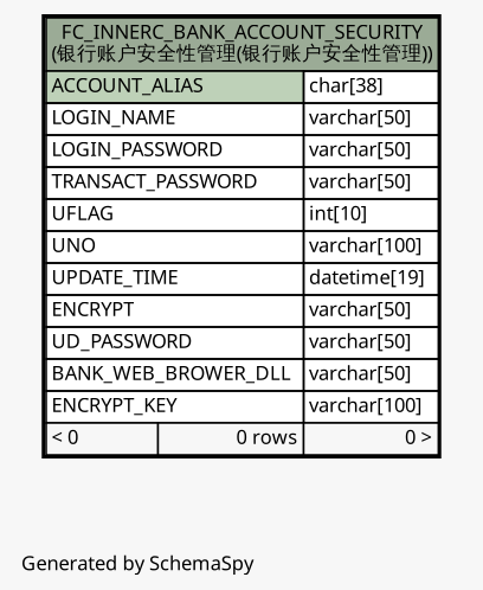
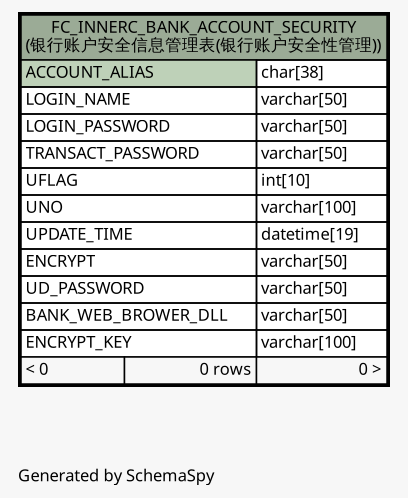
  digraph {
    bgcolor="#f7f7f7"
    fontname="Microsoft YaHei"
    fontsize=11
    label="\nGenerated by SchemaSpy"
    labeljust=l
    nodesep=0.18
    rankdir=RL
    ranksep=0.46
-   n1 [fontname="Microsoft YaHei" fontsize=11 label=<     <TABLE BORDER="2" CELLBORDER="1" CELLSPACING="0" BGCOLOR="#ffffff">       <TR><TD COLSPAN="3" BGCOLOR="#9bab96" ALIGN="CENTER">FC_INNERC_BANK_ACCOUNT_SECURITY<br/>(银行账户安全性管理(银行账户安全性管理))</TD></TR>       <TR><TD PORT="ACCOUNT_ALIAS" COLSPAN="2" BGCOLOR="#bed1b8" ALIGN="LEFT">ACCOUNT_ALIAS</TD><TD PORT="ACCOUNT_ALIAS.type" ALIGN="LEFT">char[38]</TD></TR>       <TR><TD PORT="LOGIN_NAME" COLSPAN="2" ALIGN="LEFT">LOGIN_NAME</TD><TD PORT="LOGIN_NAME.type" ALIGN="LEFT">varchar[50]</TD></TR>       <TR><TD PORT="LOGIN_PASSWORD" COLSPAN="2" ALIGN="LEFT">LOGIN_PASSWORD</TD><TD PORT="LOGIN_PASSWORD.type" ALIGN="LEFT">varchar[50]</TD></TR>       <TR><TD PORT="TRANSACT_PASSWORD" COLSPAN="2" ALIGN="LEFT">TRANSACT_PASSWORD</TD><TD PORT="TRANSACT_PASSWORD.type" ALIGN="LEFT">varchar[50]</TD></TR>       <TR><TD PORT="UFLAG" COLSPAN="2" ALIGN="LEFT">UFLAG</TD><TD PORT="UFLAG.type" ALIGN="LEFT">int[10]</TD></TR>       <TR><TD PORT="UNO" COLSPAN="2" ALIGN="LEFT">UNO</TD><TD PORT="UNO.type" ALIGN="LEFT">varchar[100]</TD></TR>       <TR><TD PORT="UPDATE_TIME" COLSPAN="2" ALIGN="LEFT">UPDATE_TIME</TD><TD PORT="UPDATE_TIME.type" ALIGN="LEFT">datetime[19]</TD></TR>       <TR><TD PORT="ENCRYPT" COLSPAN="2" ALIGN="LEFT">ENCRYPT</TD><TD PORT="ENCRYPT.type" ALIGN="LEFT">varchar[50]</TD></TR>       <TR><TD PORT="UD_PASSWORD" COLSPAN="2" ALIGN="LEFT">UD_PASSWORD</TD><TD PORT="UD_PASSWORD.type" ALIGN="LEFT">varchar[50]</TD></TR>       <TR><TD PORT="BANK_WEB_BROWER_DLL" COLSPAN="2" ALIGN="LEFT">BANK_WEB_BROWER_DLL</TD><TD PORT="BANK_WEB_BROWER_DLL.type" ALIGN="LEFT">varchar[50]</TD></TR>       <TR><TD PORT="ENCRYPT_KEY" COLSPAN="2" ALIGN="LEFT">ENCRYPT_KEY</TD><TD PORT="ENCRYPT_KEY.type" ALIGN="LEFT">varchar[100]</TD></TR>       <TR><TD ALIGN="LEFT" BGCOLOR="#f7f7f7">&lt; 0</TD><TD ALIGN="RIGHT" BGCOLOR="#f7f7f7">0 rows</TD><TD ALIGN="RIGHT" BGCOLOR="#f7f7f7">0 &gt;</TD></TR>     </TABLE>> shape=plaintext]
+   n1 [fontname="Microsoft YaHei" fontsize=11 label=<     <TABLE BORDER="2" CELLBORDER="1" CELLSPACING="0" BGCOLOR="#ffffff">       <TR><TD COLSPAN="3" BGCOLOR="#9bab96" ALIGN="CENTER">FC_INNERC_BANK_ACCOUNT_SECURITY<br/>(银行账户安全信息管理表(银行账户安全性管理))</TD></TR>       <TR><TD PORT="ACCOUNT_ALIAS" COLSPAN="2" BGCOLOR="#bed1b8" ALIGN="LEFT">ACCOUNT_ALIAS</TD><TD PORT="ACCOUNT_ALIAS.type" ALIGN="LEFT">char[38]</TD></TR>       <TR><TD PORT="LOGIN_NAME" COLSPAN="2" ALIGN="LEFT">LOGIN_NAME</TD><TD PORT="LOGIN_NAME.type" ALIGN="LEFT">varchar[50]</TD></TR>       <TR><TD PORT="LOGIN_PASSWORD" COLSPAN="2" ALIGN="LEFT">LOGIN_PASSWORD</TD><TD PORT="LOGIN_PASSWORD.type" ALIGN="LEFT">varchar[50]</TD></TR>       <TR><TD PORT="TRANSACT_PASSWORD" COLSPAN="2" ALIGN="LEFT">TRANSACT_PASSWORD</TD><TD PORT="TRANSACT_PASSWORD.type" ALIGN="LEFT">varchar[50]</TD></TR>       <TR><TD PORT="UFLAG" COLSPAN="2" ALIGN="LEFT">UFLAG</TD><TD PORT="UFLAG.type" ALIGN="LEFT">int[10]</TD></TR>       <TR><TD PORT="UNO" COLSPAN="2" ALIGN="LEFT">UNO</TD><TD PORT="UNO.type" ALIGN="LEFT">varchar[100]</TD></TR>       <TR><TD PORT="UPDATE_TIME" COLSPAN="2" ALIGN="LEFT">UPDATE_TIME</TD><TD PORT="UPDATE_TIME.type" ALIGN="LEFT">datetime[19]</TD></TR>       <TR><TD PORT="ENCRYPT" COLSPAN="2" ALIGN="LEFT">ENCRYPT</TD><TD PORT="ENCRYPT.type" ALIGN="LEFT">varchar[50]</TD></TR>       <TR><TD PORT="UD_PASSWORD" COLSPAN="2" ALIGN="LEFT">UD_PASSWORD</TD><TD PORT="UD_PASSWORD.type" ALIGN="LEFT">varchar[50]</TD></TR>       <TR><TD PORT="BANK_WEB_BROWER_DLL" COLSPAN="2" ALIGN="LEFT">BANK_WEB_BROWER_DLL</TD><TD PORT="BANK_WEB_BROWER_DLL.type" ALIGN="LEFT">varchar[50]</TD></TR>       <TR><TD PORT="ENCRYPT_KEY" COLSPAN="2" ALIGN="LEFT">ENCRYPT_KEY</TD><TD PORT="ENCRYPT_KEY.type" ALIGN="LEFT">varchar[100]</TD></TR>       <TR><TD ALIGN="LEFT" BGCOLOR="#f7f7f7">&lt; 0</TD><TD ALIGN="RIGHT" BGCOLOR="#f7f7f7">0 rows</TD><TD ALIGN="RIGHT" BGCOLOR="#f7f7f7">0 &gt;</TD></TR>     </TABLE>> shape=plaintext]
  }
